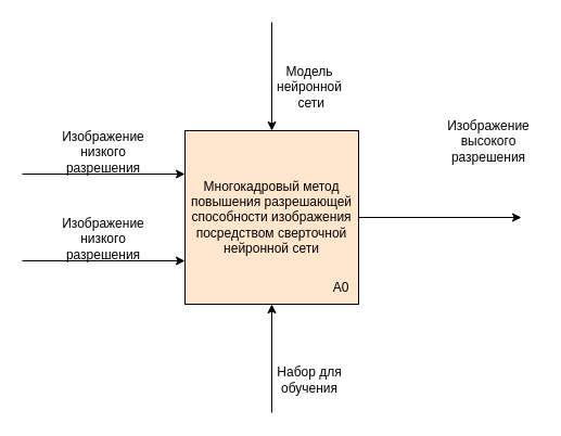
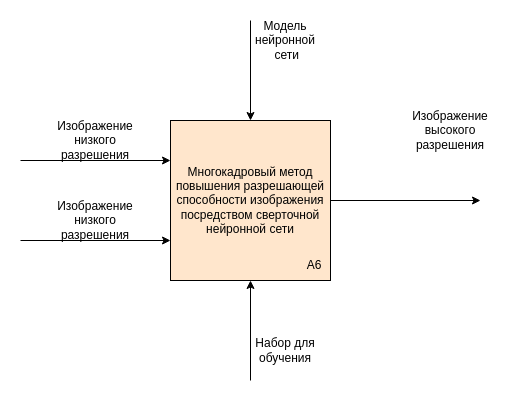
  <mxCell id="0" />
  <mxCell id="1" parent="0" />
  <mxCell id="2" value="Многокадровый метод повышения разрешающей способности изображения посредством сверточной нейронной сети" style="whiteSpace=wrap;html=1;aspect=fixed;fillColor=#ffe6cc;" parent="1" vertex="1"><mxGeometry x="170" y="120" width="160" height="160" as="geometry" /></mxCell>
  <mxCell id="3" value="" style="endArrow=classic;html=1;rounded=0;entryX=0;entryY=0.25;entryDx=0;entryDy=0;" parent="1" target="2" edge="1"><mxGeometry width="50" height="50" relative="1" as="geometry"><mxPoint x="20" y="160" as="sourcePoint" /><mxPoint x="370" y="160" as="targetPoint" /></mxGeometry></mxCell>
  <mxCell id="4" value="Изображение низкого разрешения" style="text;html=1;align=center;verticalAlign=middle;whiteSpace=wrap;rounded=0;" parent="1" vertex="1"><mxGeometry x="50" y="120" width="90" height="40" as="geometry" /></mxCell>
  <mxCell id="5" value="" style="endArrow=classic;html=1;rounded=0;entryX=0;entryY=0.75;entryDx=0;entryDy=0;" parent="1" target="2" edge="1"><mxGeometry width="50" height="50" relative="1" as="geometry"><mxPoint x="20" y="240" as="sourcePoint" /><mxPoint x="370" y="160" as="targetPoint" /></mxGeometry></mxCell>
  <mxCell id="6" value="Изображение низкого разрешения" style="text;html=1;align=center;verticalAlign=middle;whiteSpace=wrap;rounded=0;" parent="1" vertex="1"><mxGeometry x="50" y="200" width="90" height="40" as="geometry" /></mxCell>
  <mxCell id="7" value="" style="endArrow=classic;html=1;rounded=0;exitX=1;exitY=0.5;exitDx=0;exitDy=0;" parent="1" source="2" edge="1"><mxGeometry width="50" height="50" relative="1" as="geometry"><mxPoint x="320" y="210" as="sourcePoint" /><mxPoint x="480" y="200" as="targetPoint" /></mxGeometry></mxCell>
  <mxCell id="8" value="Изображение высокого разрешения" style="text;html=1;align=center;verticalAlign=middle;whiteSpace=wrap;rounded=0;" parent="1" vertex="1"><mxGeometry x="405" y="110" width="90" height="40" as="geometry" /></mxCell>
  <mxCell id="9" value="Набор для обучения" style="text;html=1;align=center;verticalAlign=middle;whiteSpace=wrap;rounded=0;" parent="1" vertex="1"><mxGeometry x="240" y="330" width="90" height="40" as="geometry" /></mxCell>
  <mxCell id="10" value="" style="endArrow=classic;html=1;rounded=0;entryX=0.5;entryY=1;entryDx=0;entryDy=0;" parent="1" target="2" edge="1"><mxGeometry width="50" height="50" relative="1" as="geometry"><mxPoint x="250" y="380" as="sourcePoint" /><mxPoint x="370" y="160" as="targetPoint" /></mxGeometry></mxCell>
- <mxCell id="11" value="A0" style="text;html=1;align=center;verticalAlign=middle;whiteSpace=wrap;rounded=0;" parent="1" vertex="1"><mxGeometry x="284" y="250" width="60" height="30" as="geometry" /></mxCell>
+ <mxCell id="11" value="A6" style="text;html=1;align=center;verticalAlign=middle;whiteSpace=wrap;rounded=0;" parent="1" vertex="1"><mxGeometry x="284" y="250" width="60" height="30" as="geometry" /></mxCell>
  <mxCell id="12" value="" style="endArrow=classic;html=1;rounded=0;entryX=0.5;entryY=0;entryDx=0;entryDy=0;" parent="1" target="2" edge="1"><mxGeometry width="50" height="50" relative="1" as="geometry"><mxPoint x="250" y="20" as="sourcePoint" /><mxPoint x="370" y="160" as="targetPoint" /></mxGeometry></mxCell>
- <mxCell id="13" value="Модель нейронной&lt;br&gt;&amp;nbsp;сети" style="text;html=1;align=center;verticalAlign=middle;whiteSpace=wrap;rounded=0;" parent="1" vertex="1"><mxGeometry x="240" y="60" width="90" height="40" as="geometry" /></mxCell>
+ <mxCell id="13" value="Модель нейронной&lt;br&gt;&amp;nbsp;сети" style="text;html=1;align=center;verticalAlign=middle;whiteSpace=wrap;rounded=0;" parent="1" vertex="1"><mxGeometry x="240" y="20" width="90" height="40" as="geometry" /></mxCell>
